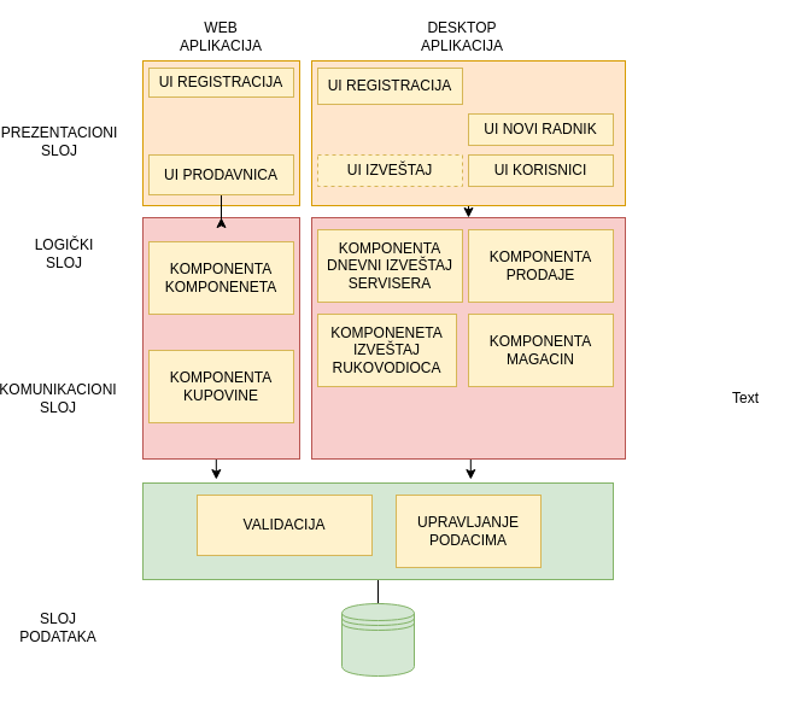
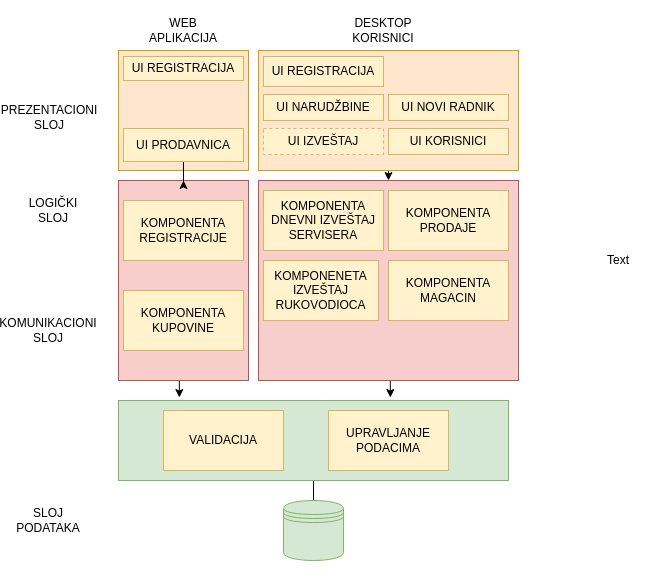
  <mxCell id="0" />
  <mxCell id="1" parent="0" />
  <mxCell id="2" style="edgeStyle=orthogonalEdgeStyle;rounded=0;orthogonalLoop=1;jettySize=auto;html=1;exitX=0.5;exitY=1;exitDx=0;exitDy=0;entryX=0.697;entryY=-0.037;entryDx=0;entryDy=0;entryPerimeter=0;" edge="1" parent="1" source="3" target="5"><mxGeometry relative="1" as="geometry" /></mxCell>
  <mxCell id="3" value="" style="rounded=0;whiteSpace=wrap;html=1;fillColor=#f8cecc;strokeColor=#b85450;" vertex="1" parent="1"><mxGeometry x="250" y="180" width="260" height="200" as="geometry" /></mxCell>
  <mxCell id="4" style="edgeStyle=orthogonalEdgeStyle;rounded=0;orthogonalLoop=1;jettySize=auto;html=1;exitX=0.5;exitY=1;exitDx=0;exitDy=0;entryX=0.567;entryY=0.483;entryDx=0;entryDy=0;entryPerimeter=0;" edge="1" parent="1" source="5" target="6"><mxGeometry relative="1" as="geometry" /></mxCell>
  <mxCell id="5" value="" style="rounded=0;whiteSpace=wrap;html=1;fillColor=#d5e8d4;strokeColor=#82b366;" vertex="1" parent="1"><mxGeometry x="110" y="400" width="390" height="80" as="geometry" /></mxCell>
  <mxCell id="6" value="" style="shape=datastore;whiteSpace=wrap;html=1;fillColor=#d5e8d4;strokeColor=#82b366;" vertex="1" parent="1"><mxGeometry x="275" y="500" width="60" height="60" as="geometry" /></mxCell>
  <mxCell id="7" value="UPRAVLJANJE PODACIMA" style="rounded=0;whiteSpace=wrap;html=1;fillColor=#fff2cc;strokeColor=#d6b656;" vertex="1" parent="1"><mxGeometry x="320" y="410" width="120" height="60" as="geometry" /></mxCell>
- <mxCell id="8" value="VALIDACIJA" style="rounded=0;whiteSpace=wrap;html=1;fillColor=#fff2cc;strokeColor=#d6b656;" vertex="1" parent="1"><mxGeometry x="155" y="410" width="145" height="50" as="geometry" /></mxCell>
+ <mxCell id="8" value="VALIDACIJA" style="rounded=0;whiteSpace=wrap;html=1;fillColor=#fff2cc;strokeColor=#d6b656;" vertex="1" parent="1"><mxGeometry x="155" y="410" width="120" height="60" as="geometry" /></mxCell>
  <mxCell id="9" style="edgeStyle=orthogonalEdgeStyle;rounded=0;orthogonalLoop=1;jettySize=auto;html=1;exitX=0.5;exitY=1;exitDx=0;exitDy=0;entryX=0.156;entryY=-0.037;entryDx=0;entryDy=0;entryPerimeter=0;" edge="1" parent="1" source="10" target="5"><mxGeometry relative="1" as="geometry" /></mxCell>
  <mxCell id="10" value="" style="rounded=0;whiteSpace=wrap;html=1;fillColor=#f8cecc;strokeColor=#b85450;" vertex="1" parent="1"><mxGeometry x="110" y="180" width="130" height="200" as="geometry" /></mxCell>
- <mxCell id="11" value="KOMPONENTA KOMPONENETA" style="rounded=0;whiteSpace=wrap;html=1;fillColor=#fff2cc;strokeColor=#d6b656;" vertex="1" parent="1"><mxGeometry x="115" y="200" width="120" height="60" as="geometry" /></mxCell>
+ <mxCell id="11" value="KOMPONENTA REGISTRACIJE" style="rounded=0;whiteSpace=wrap;html=1;fillColor=#fff2cc;strokeColor=#d6b656;" vertex="1" parent="1"><mxGeometry x="115" y="200" width="120" height="60" as="geometry" /></mxCell>
  <mxCell id="12" value="KOMPONENTA KUPOVINE" style="rounded=0;whiteSpace=wrap;html=1;fillColor=#fff2cc;strokeColor=#d6b656;" vertex="1" parent="1"><mxGeometry x="115" y="290" width="120" height="60" as="geometry" /></mxCell>
  <mxCell id="13" value="KOMPONENTA DNEVNI IZVEŠTAJ SERVISERA" style="rounded=0;whiteSpace=wrap;html=1;fillColor=#fff2cc;strokeColor=#d6b656;" vertex="1" parent="1"><mxGeometry x="255" y="190" width="120" height="60" as="geometry" /></mxCell>
  <mxCell id="14" value="KOMPONENETA IZVEŠTAJ RUKOVODIOCA" style="rounded=0;whiteSpace=wrap;html=1;fillColor=#fff2cc;strokeColor=#d6b656;direction=south;" vertex="1" parent="1"><mxGeometry x="255" y="260" width="115" height="60" as="geometry" /></mxCell>
  <mxCell id="15" value="KOMPONENTA PRODAJE" style="rounded=0;whiteSpace=wrap;html=1;fillColor=#fff2cc;strokeColor=#d6b656;" vertex="1" parent="1"><mxGeometry x="380" y="190" width="120" height="60" as="geometry" /></mxCell>
  <mxCell id="16" value="KOMPONENTA MAGACIN" style="rounded=0;whiteSpace=wrap;html=1;fillColor=#fff2cc;strokeColor=#d6b656;" vertex="1" parent="1"><mxGeometry x="380" y="260" width="120" height="60" as="geometry" /></mxCell>
  <mxCell id="17" value="" style="rounded=0;whiteSpace=wrap;html=1;fillColor=#ffe6cc;strokeColor=#d79b00;" vertex="1" parent="1"><mxGeometry x="110" y="50" width="130" height="120" as="geometry" /></mxCell>
  <mxCell id="18" value="UI REGISTRACIJA" style="rounded=0;whiteSpace=wrap;html=1;fillColor=#fff2cc;strokeColor=#d6b656;" vertex="1" parent="1"><mxGeometry x="115" y="56" width="120" height="24" as="geometry" /></mxCell>
  <mxCell id="19" value="" style="edgeStyle=orthogonalEdgeStyle;rounded=0;orthogonalLoop=1;jettySize=auto;html=1;" edge="1" parent="1" source="20"><mxGeometry relative="1" as="geometry"><mxPoint x="175" y="180" as="targetPoint" /></mxGeometry></mxCell>
  <mxCell id="20" value="UI PRODAVNICA" style="rounded=0;whiteSpace=wrap;html=1;fillColor=#fff2cc;strokeColor=#d6b656;" vertex="1" parent="1"><mxGeometry x="115" y="128" width="120" height="33" as="geometry" /></mxCell>
  <mxCell id="21" style="edgeStyle=orthogonalEdgeStyle;rounded=0;orthogonalLoop=1;jettySize=auto;html=1;exitX=0.5;exitY=1;exitDx=0;exitDy=0;entryX=0.5;entryY=0;entryDx=0;entryDy=0;" edge="1" parent="1" source="22" target="3"><mxGeometry relative="1" as="geometry" /></mxCell>
  <mxCell id="22" value="" style="rounded=0;whiteSpace=wrap;html=1;fillColor=#ffe6cc;strokeColor=#d79b00;" vertex="1" parent="1"><mxGeometry x="250" y="50" width="260" height="120" as="geometry" /></mxCell>
  <mxCell id="23" value="UI REGISTRACIJA" style="rounded=0;whiteSpace=wrap;html=1;fillColor=#fff2cc;strokeColor=#d6b656;" vertex="1" parent="1"><mxGeometry x="255" y="56" width="120" height="30" as="geometry" /></mxCell>
+ <mxCell id="24" value="UI NARUDŽBINE" style="rounded=0;whiteSpace=wrap;html=1;fillColor=#fff2cc;strokeColor=#d6b656;" vertex="1" parent="1"><mxGeometry x="255" y="94" width="120" height="26" as="geometry" /></mxCell>
  <mxCell id="25" value="UI IZVEŠTAJ" style="rounded=0;whiteSpace=wrap;html=1;fillColor=#fff2cc;strokeColor=#d6b656;dashed=1;" vertex="1" parent="1"><mxGeometry x="255" y="128" width="120" height="26" as="geometry" /></mxCell>
  <mxCell id="26" value="UI NOVI RADNIK" style="rounded=0;whiteSpace=wrap;html=1;fillColor=#fff2cc;strokeColor=#d6b656;" vertex="1" parent="1"><mxGeometry x="380" y="94" width="120" height="26" as="geometry" /></mxCell>
  <mxCell id="27" value="PREZENTACIONI SLOJ" style="text;html=1;strokeColor=none;fillColor=none;align=center;verticalAlign=middle;whiteSpace=wrap;rounded=0;" vertex="1" parent="1"><mxGeometry x="40" y="103" height="27" as="geometry" /></mxCell>
  <mxCell id="28" value="SLOJ PODATAKA" style="text;html=1;strokeColor=none;fillColor=none;align=center;verticalAlign=middle;whiteSpace=wrap;rounded=0;" vertex="1" parent="1"><mxGeometry x="20" y="510" width="40" height="20" as="geometry" /></mxCell>
  <mxCell id="29" value="LOGIČKI SLOJ" style="text;html=1;strokeColor=none;fillColor=none;align=center;verticalAlign=middle;whiteSpace=wrap;rounded=0;" vertex="1" parent="1"><mxGeometry x="30" y="170" width="30" height="80" as="geometry" /></mxCell>
  <mxCell id="30" value="KOMUNIKACIONI SLOJ" style="text;html=1;strokeColor=none;fillColor=none;align=center;verticalAlign=middle;whiteSpace=wrap;rounded=0;" vertex="1" parent="1"><mxGeometry x="25" y="290" width="30" height="80" as="geometry" /></mxCell>
  <mxCell id="31" value="WEB APLIKACIJA" style="text;html=1;strokeColor=none;fillColor=none;align=center;verticalAlign=middle;whiteSpace=wrap;rounded=0;" vertex="1" parent="1"><mxGeometry x="155" y="20" width="40" height="20" as="geometry" /></mxCell>
- <mxCell id="32" value="DESKTOP APLIKACIJA" style="text;html=1;strokeColor=none;fillColor=none;align=center;verticalAlign=middle;whiteSpace=wrap;rounded=0;" vertex="1" parent="1"><mxGeometry x="355" y="20" width="40" height="20" as="geometry" /></mxCell>
+ <mxCell id="32" value="DESKTOP KORISNICI" style="text;html=1;strokeColor=none;fillColor=none;align=center;verticalAlign=middle;whiteSpace=wrap;rounded=0;" vertex="1" parent="1"><mxGeometry x="355" y="20" width="40" height="20" as="geometry" /></mxCell>
  <mxCell id="33" value="UI KORISNICI" style="rounded=0;whiteSpace=wrap;html=1;fillColor=#fff2cc;strokeColor=#d6b656;" vertex="1" parent="1"><mxGeometry x="380" y="128" width="120" height="26" as="geometry" /></mxCell>
- <mxCell id="34" value="Text" style="text;html=1;strokeColor=none;fillColor=none;align=center;verticalAlign=middle;whiteSpace=wrap;rounded=0;" vertex="1" parent="1"><mxGeometry x="590" y="320" width="40" height="20" as="geometry" /></mxCell>
+ <mxCell id="34" value="Text" style="text;html=1;strokeColor=none;fillColor=none;align=center;verticalAlign=middle;whiteSpace=wrap;rounded=0;" vertex="1" parent="1"><mxGeometry x="590" y="250" width="40" height="20" as="geometry" /></mxCell>
